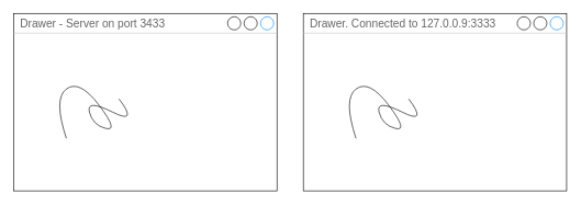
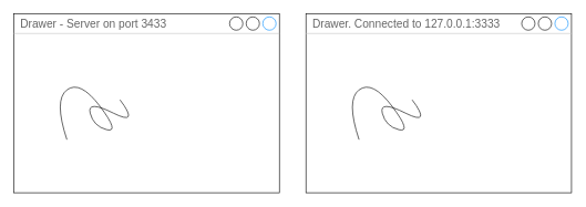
  <mxCell id="0" />
  <mxCell id="1" parent="0" />
  <mxCell id="2" value="Drawer - Server on port 3433" style="strokeWidth=1;shadow=0;dashed=0;align=center;html=1;shape=mxgraph.mockup.containers.window;align=left;verticalAlign=top;spacingLeft=8;strokeColor2=#008cff;strokeColor3=#c4c4c4;fontColor=#666666;mainText=;fontSize=17;labelBackgroundColor=none;whiteSpace=wrap;" parent="1" vertex="1"><mxGeometry x="20" y="20" width="400" height="270" as="geometry" /></mxCell>
  <mxCell id="3" value="" style="curved=1;endArrow=none;html=1;rounded=0;endFill=0;" edge="1" parent="1"><mxGeometry width="50" height="50" relative="1" as="geometry"><mxPoint x="100" y="210" as="sourcePoint" /><mxPoint x="180" y="150" as="targetPoint" /><Array as="points"><mxPoint x="80" y="150" /><mxPoint x="120" y="120" /><mxPoint x="180" y="200" /><mxPoint x="140" y="190" /><mxPoint x="130" y="150" /><mxPoint x="210" y="190" /></Array></mxGeometry></mxCell>
- <mxCell id="4" value="Drawer. Connected to 127.0.0.9:3333" style="strokeWidth=1;shadow=0;dashed=0;align=center;html=1;shape=mxgraph.mockup.containers.window;align=left;verticalAlign=top;spacingLeft=8;strokeColor2=#008cff;strokeColor3=#c4c4c4;fontColor=#666666;mainText=;fontSize=17;labelBackgroundColor=none;whiteSpace=wrap;" vertex="1" parent="1"><mxGeometry x="460" y="20" width="400" height="270" as="geometry" /></mxCell>
+ <mxCell id="4" value="Drawer. Connected to 127.0.0.1:3333" style="strokeWidth=1;shadow=0;dashed=0;align=center;html=1;shape=mxgraph.mockup.containers.window;align=left;verticalAlign=top;spacingLeft=8;strokeColor2=#008cff;strokeColor3=#c4c4c4;fontColor=#666666;mainText=;fontSize=17;labelBackgroundColor=none;whiteSpace=wrap;" vertex="1" parent="1"><mxGeometry x="460" y="20" width="400" height="270" as="geometry" /></mxCell>
  <mxCell id="5" value="" style="curved=1;endArrow=none;html=1;rounded=0;endFill=0;" edge="1" parent="1"><mxGeometry width="50" height="50" relative="1" as="geometry"><mxPoint x="540" y="210" as="sourcePoint" /><mxPoint x="620" y="150" as="targetPoint" /><Array as="points"><mxPoint x="520" y="150" /><mxPoint x="560" y="120" /><mxPoint x="620" y="200" /><mxPoint x="580" y="190" /><mxPoint x="570" y="150" /><mxPoint x="650" y="190" /></Array></mxGeometry></mxCell>
